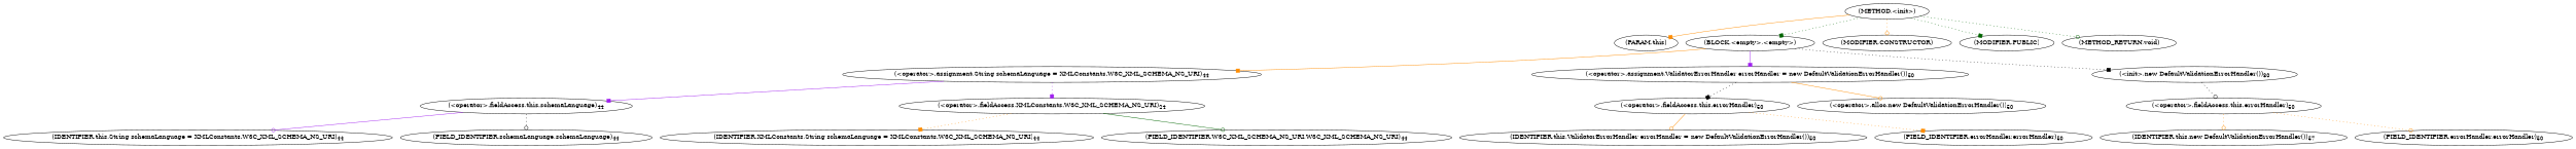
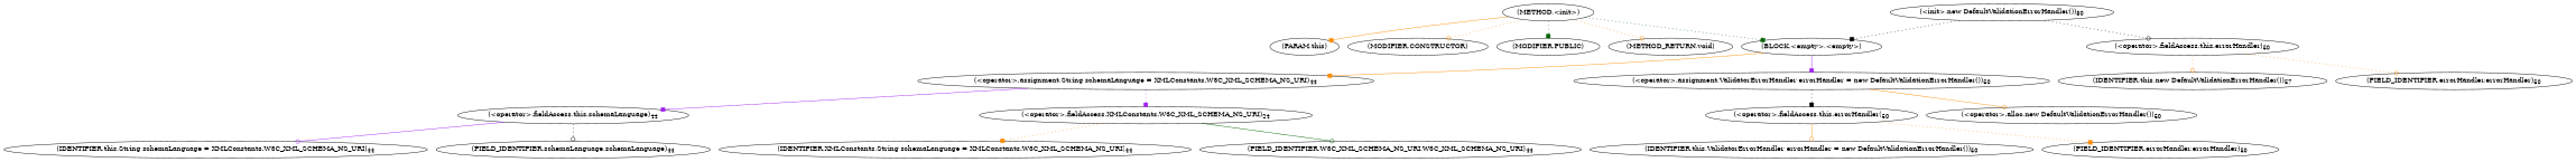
  digraph {
    fontname="DejaVu Serif"
    node [fontname="DejaVu Serif"]
    edge [arrowhead=box color=darkorange fontname="DejaVu Serif" style=dotted]
    n1 [label=<(METHOD,&lt;init&gt;)>]
    n2 [label=<(PARAM,this)>]
    n3 [label=<(BLOCK,&lt;empty&gt;,&lt;empty&gt;)>]
    n4 [label=<(MODIFIER,CONSTRUCTOR)>]
    n5 [label=<(MODIFIER,PUBLIC)>]
    n6 [label=<(METHOD_RETURN,void)>]
    n7 [label=<(&lt;operator&gt;.assignment,String schemaLanguage = XMLConstants.W3C_XML_SCHEMA_NS_URI)<SUB>44</SUB>>]
    n8 [label=<(&lt;operator&gt;.assignment,ValidatorErrorHandler errorHandler = new DefaultValidationErrorHandler())<SUB>50</SUB>>]
    n9 [label=<(&lt;init&gt;,new DefaultValidationErrorHandler())<SUB>80</SUB>>]
    n10 [label=<(&lt;operator&gt;.fieldAccess,this.schemaLanguage)<SUB>44</SUB>>]
    n11 [label=<(&lt;operator&gt;.fieldAccess,XMLConstants.W3C_XML_SCHEMA_NS_URI)<SUB>24</SUB>>]
    n12 [label=<(&lt;operator&gt;.fieldAccess,this.errorHandler)<SUB>50</SUB>>]
    n13 [label=<(&lt;operator&gt;.alloc,new DefaultValidationErrorHandler())<SUB>50</SUB>>]
    n14 [label=<(&lt;operator&gt;.fieldAccess,this.errorHandler)<SUB>50</SUB>>]
    n15 [label=<(IDENTIFIER,this,String schemaLanguage = XMLConstants.W3C_XML_SCHEMA_NS_URI)<SUB>44</SUB>>]
    n16 [label=<(FIELD_IDENTIFIER,schemaLanguage,schemaLanguage)<SUB>44</SUB>>]
    n17 [label=<(IDENTIFIER,XMLConstants,String schemaLanguage = XMLConstants.W3C_XML_SCHEMA_NS_URI)<SUB>44</SUB>>]
    n18 [label=<(FIELD_IDENTIFIER,W3C_XML_SCHEMA_NS_URI,W3C_XML_SCHEMA_NS_URI)<SUB>44</SUB>>]
    n19 [label=<(IDENTIFIER,this,ValidatorErrorHandler errorHandler = new DefaultValidationErrorHandler())<SUB>50</SUB>>]
    n20 [label=<(FIELD_IDENTIFIER,errorHandler,errorHandler)<SUB>50</SUB>>]
    n21 [label=<(IDENTIFIER,this,new DefaultValidationErrorHandler())<SUB>57</SUB>>]
    n22 [label=<(FIELD_IDENTIFIER,errorHandler,errorHandler)<SUB>50</SUB>>]
    n1 -> n2 [style=solid]
    n1 -> n3 [color=darkgreen]
    n1 -> n4 [arrowhead=odot]
    n1 -> n5 [color=darkgreen]
-   n1 -> n6 [arrowhead=odot color=darkgreen]
+   n1 -> n6 [arrowhead=odot]
    n3 -> n7 [style=solid]
    n3 -> n8 [color=purple style=solid]
-   n3 -> n9 [color=black]
+   n9 -> n3 [color=black]
    n7 -> n10 [color=purple style=solid]
    n7 -> n11 [color=purple]
    n8 -> n12 [color=black]
    n8 -> n13 [arrowhead=odot style=solid]
    n9 -> n14 [arrowhead=odot color=black]
    n10 -> n15 [arrowhead=odot color=purple style=solid]
    n10 -> n16 [arrowhead=odot color=black]
    n11 -> n17
    n11 -> n18 [arrowhead=odot color=darkgreen style=solid]
    n12 -> n19 [arrowhead=odot style=solid]
    n12 -> n20
    n14 -> n21 [arrowhead=odot]
    n14 -> n22 [arrowhead=odot]
  }
